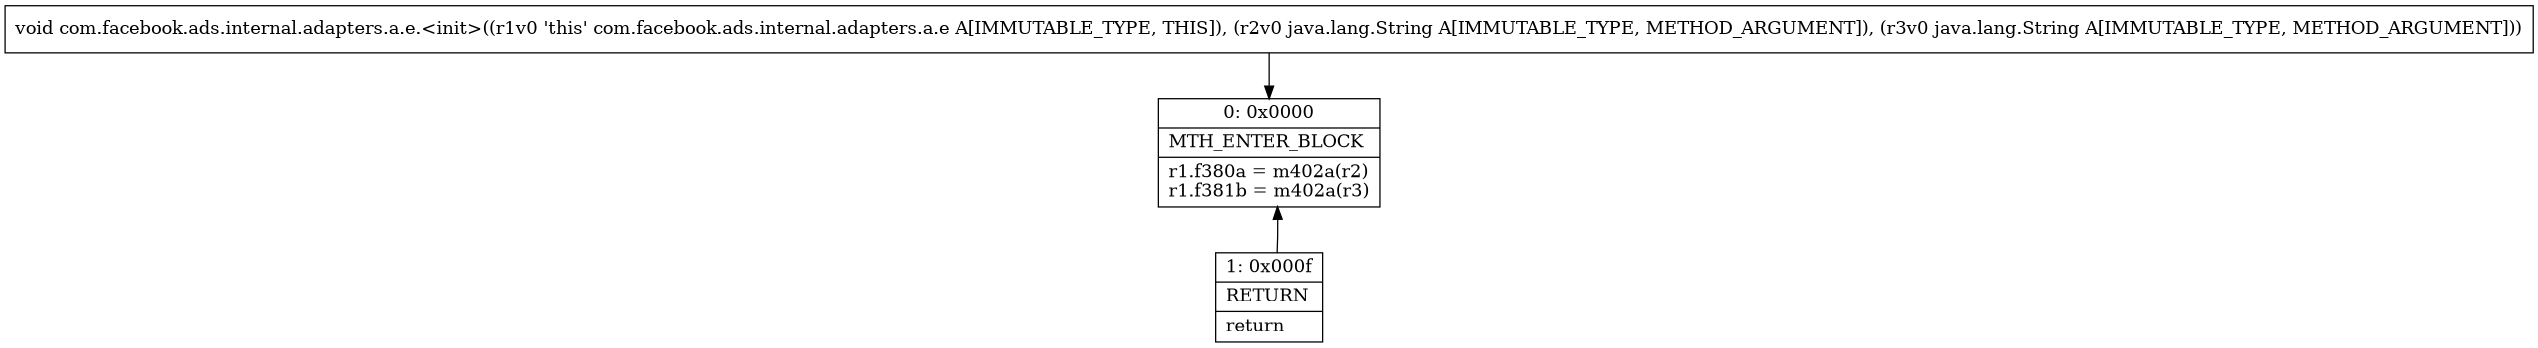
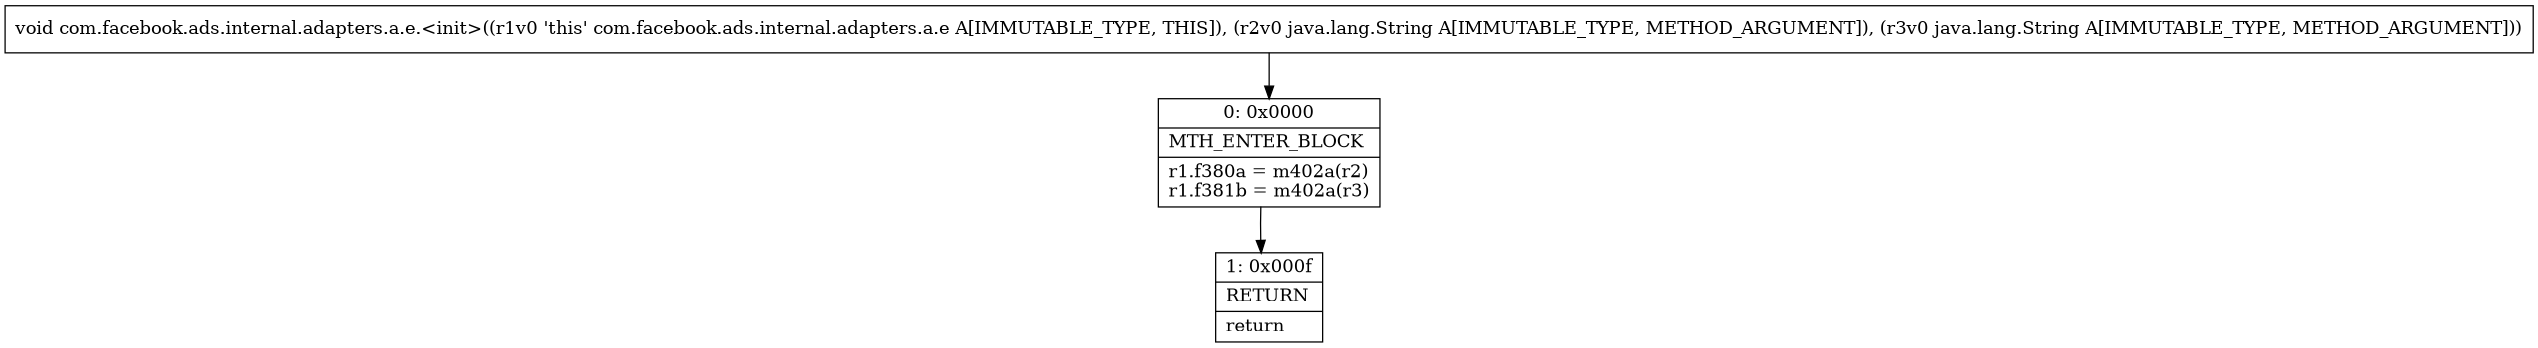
  digraph {
    node [shape=record]
    n1 [label="{0\:\ 0x0000|MTH_ENTER_BLOCK\l|r1.f380a = m402a(r2)\lr1.f381b = m402a(r3)\l}"]
    n2 [label="{1\:\ 0x000f|RETURN\l|return\l}"]
    n3 [label="{void com.facebook.ads.internal.adapters.a.e.\<init\>((r1v0 'this' com.facebook.ads.internal.adapters.a.e A[IMMUTABLE_TYPE, THIS]), (r2v0 java.lang.String A[IMMUTABLE_TYPE, METHOD_ARGUMENT]), (r3v0 java.lang.String A[IMMUTABLE_TYPE, METHOD_ARGUMENT])) }"]
-   n2 -> n1
+   n1 -> n2
    n3 -> n1
  }
